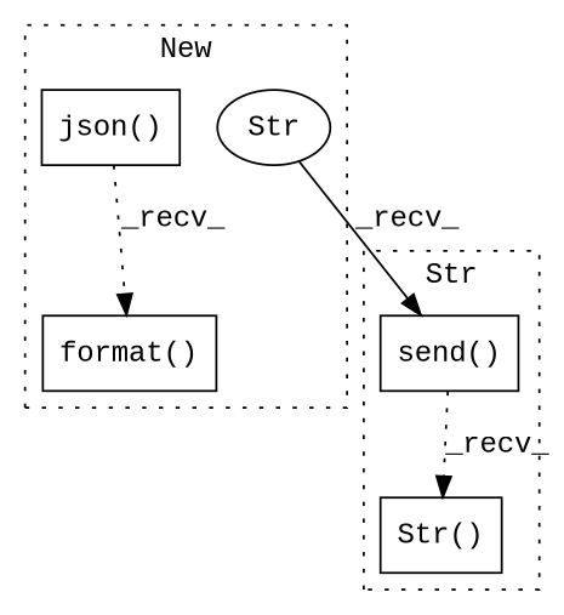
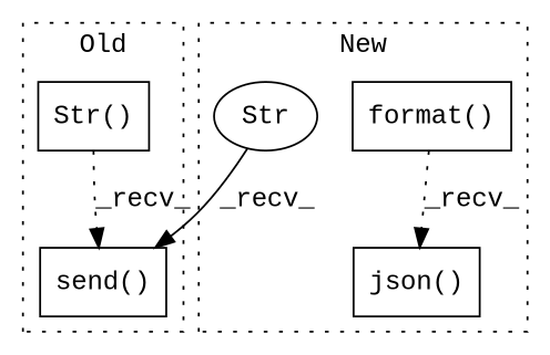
  digraph {
    fontname="Liberation Mono"
    node [a=75 fontname="Liberation Mono" shape=box]
    edge [fontname="Liberation Mono" style=dotted]
    n1 [l=8 label="send()" s=3112]
    n2 [l="17,1" label="Str()" s="1997,2025"]
    n3 [l="36,1" label="format()" s="2171,2225"]
    n4 [a=66 l=28 label=Str s=2171 shape=ellipse]
    n5 [l=113 label="json()" s=2141]
    subgraph cluster_1 {
-     label=Str
+     label=Old
      style=dotted
      n1
      n2
    }
    subgraph cluster_2 {
      label=New
      style=dotted
      n3
      n4
      n5
    }
-   n1 -> n2 [label=_recv_]
-   n5 -> n3 [label=_recv_]
+   n2 -> n1 [label=_recv_]
+   n3 -> n5 [label=_recv_]
    n4 -> n1 [label=_recv_ style=solid]
  }
